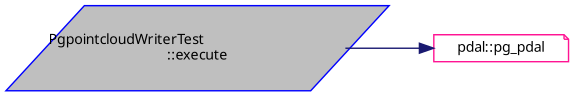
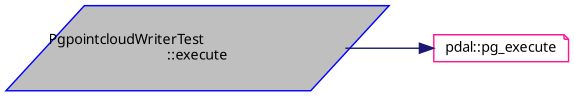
  digraph {
    rankdir=LR
    fontname="Noto Sans"
    node [fontname="Noto Sans" fontsize=10 style=filled]
    n1 [color=blue fillcolor=grey75 fontcolor=black height=0.2 label="PgpointcloudWriterTest\l::execute" shape=parallelogram width=0.4]
-   n2 [color=deeppink fillcolor=white height=0.2 label="pdal::pg_pdal" shape=note width=0.4]
+   n2 [color=deeppink fillcolor=white height=0.2 label="pdal::pg_execute" shape=note width=0.4]
    n1 -> n2 [color=midnightblue fontname="Noto Sans" fontsize=10 labelfontname=Helvetica labelfontsize=10 style=solid]
  }
